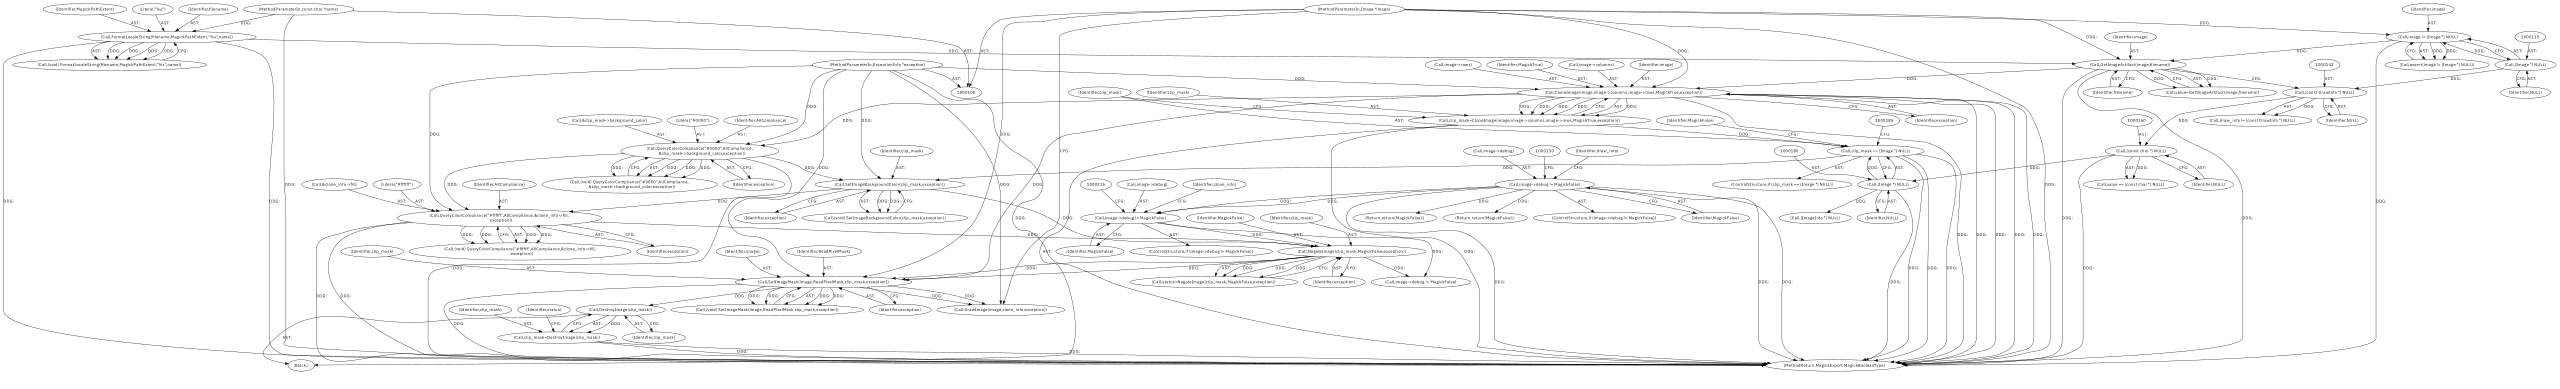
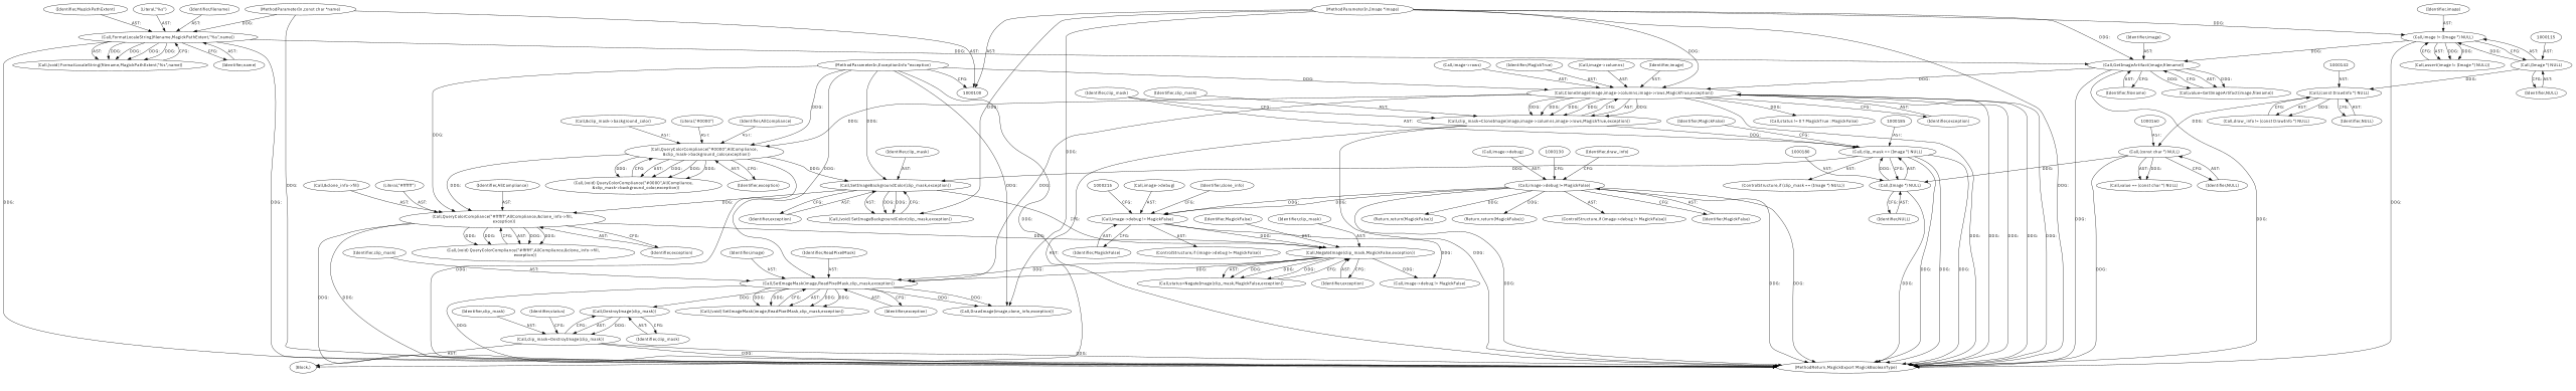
  digraph {
    fontname="IBM Plex Sans"
    node [fontname="IBM Plex Sans"]
    edge [fontname="IBM Plex Sans"]
    n1 [label="(Call,DestroyImage(clip_mask))"]
    n2 [label="(Call,clip_mask=DestroyImage(clip_mask))"]
    n3 [label="(Identifier,clip_mask)"]
    n4 [label="(MethodReturn,MagickExport MagickBooleanType)"]
    n5 [label="(Block,)"]
    n6 [label="(Call,SetImageMask(image,ReadPixelMask,clip_mask,exception))"]
    n7 [label="(Call,(void) SetImageMask(image,ReadPixelMask,clip_mask,exception))"]
    n8 [label="(Call,DrawImage(image,clone_info,exception))"]
    n9 [label="(Identifier,exception)"]
    n10 [label="(Call,CloneImage(image,image->columns,image->rows,MagickTrue,exception))"]
    n11 [label="(Call,clip_mask=CloneImage(image,image->columns,image->rows,MagickTrue,exception))"]
    n12 [label="(Call,QueryColorCompliance(\"#0000\",AllCompliance,\n     &clip_mask->background_color,exception))"]
+   n13 [label="(Call,status != 0 ? MagickTrue : MagickFalse)"]
    n14 [label="(Identifier,exception)"]
    n15 [label="(Call,clip_mask == (Image *) NULL)"]
    n16 [label="(Call,SetImageBackgroundColor(clip_mask,exception))"]
    n17 [label="(Call,QueryColorCompliance(\"#ffffff\",AllCompliance,&clone_info->fill,\n    exception))"]
    n18 [label="(Identifier,exception)"]
    n19 [label="(Call,(void) QueryColorCompliance(\"#0000\",AllCompliance,\n     &clip_mask->background_color,exception))"]
    n20 [label="(Call,GetImageArtifact(image,filename))"]
    n21 [label="(Call,value=GetImageArtifact(image,filename))"]
    n22 [label="(Identifier,filename)"]
    n23 [label="(Call,image != (Image *) NULL)"]
    n24 [label="(Call,(Image *) NULL)"]
    n25 [label="(Call,assert(image != (Image *) NULL))"]
    n26 [label="(Call,(const DrawInfo *) NULL)"]
    n27 [label="(Identifier,NULL)"]
    n28 [label="(MethodParameterIn,Image *image)"]
    1000100
    n30 [label="(Call,(const char *) NULL)"]
    n31 [label="(Identifier,NULL)"]
    n32 [label="(Call,draw_info != (const DrawInfo *) NULL)"]
    n33 [label="(Call,FormatLocaleString(filename,MagickPathExtent,\"%s\",name))"]
    n34 [label="(Call,(void) FormatLocaleString(filename,MagickPathExtent,\"%s\",name))"]
+   n35 [label="(Identifier,name)"]
    n36 [label="(MethodParameterIn,const char *name)"]
    n37 [label="(MethodParameterIn,ExceptionInfo *exception)"]
    n38 [label="(Call,NegateImage(clip_mask,MagickFalse,exception))"]
    n39 [label="(Identifier,exception)"]
    n40 [label="(Call,image->debug != MagickFalse)"]
    n41 [label="(Call,status=NegateImage(clip_mask,MagickFalse,exception))"]
    n42 [label="(Identifier,exception)"]
    n43 [label="(Call,(void) SetImageBackgroundColor(clip_mask,exception))"]
    n44 [label="(Call,(void) QueryColorCompliance(\"#ffffff\",AllCompliance,&clone_info->fill,\n    exception))"]
    n45 [label="(Identifier,exception)"]
    n46 [label="(Call,(Image *) NULL)"]
    n47 [label="(ControlStructure,if (clip_mask == (Image *) NULL))"]
    n48 [label="(Identifier,NULL)"]
-   n49 [label="(Call,(ImageInfo *) NULL)"]
    n50 [label="(Identifier,NULL)"]
    n51 [label="(Call,value == (const char *) NULL)"]
    n52 [label="(Call,image->debug != MagickFalse)"]
    n53 [label="(ControlStructure,if (image->debug != MagickFalse))"]
    n54 [label="(Identifier,MagickFalse)"]
    n55 [label="(Call,image->debug != MagickFalse)"]
    n56 [label="(Return,return(MagickFalse);)"]
    n57 [label="(ControlStructure,if (image->debug != MagickFalse))"]
    n58 [label="(Identifier,MagickFalse)"]
    n59 [label="(Return,return(MagickFalse);)"]
    n60 [label="(Identifier,image)"]
    n61 [label="(Call,image->debug)"]
    n62 [label="(Identifier,AllCompliance)"]
    n63 [label="(Identifier,clip_mask)"]
    n64 [label="(Identifier,image)"]
    n65 [label="(Call,image->rows)"]
    n66 [label="(Literal,\"#ffffff\")"]
    n67 [label="(Identifier,MagickTrue)"]
    n68 [label="(Identifier,clip_mask)"]
    n69 [label="(Call,&clip_mask->background_color)"]
    n70 [label="(Identifier,ReadPixelMask)"]
    n71 [label="(Identifier,clip_mask)"]
    n72 [label="(Identifier,draw_info)"]
    n73 [label="(Literal,\"%s\")"]
    n74 [label="(Call,image->debug)"]
    n75 [label="(Identifier,clip_mask)"]
    n76 [label="(Identifier,filename)"]
    n77 [label="(Identifier,image)"]
    n78 [label="(Identifier,image)"]
    n79 [label="(Identifier,MagickFalse)"]
    n80 [label="(Identifier,AllCompliance)"]
    n81 [label="(Identifier,clip_mask)"]
    n82 [label="(Identifier,MagickPathExtent)"]
    n83 [label="(Identifier,MagickFalse)"]
    n84 [label="(Identifier,clip_mask)"]
    n85 [label="(Identifier,status)"]
    n86 [label="(Identifier,clone_info)"]
    n87 [label="(Literal,\"#0000\")"]
    n88 [label="(Call,&clone_info->fill)"]
    n89 [label="(Call,image->columns)"]
    1000115
    1000185
    1000180
    1000160
    1000142
    1000215
    1000130
    n1 -> n2 [label="AST: "]
    n1 -> n2 [label="DDG: "]
    n1 -> n3 [label="CFG: "]
    n2 -> n1 [label="CFG: "]
    n2 -> n4 [label="DDG: "]
    n2 -> n4 [label="DDG: "]
-   n1 -> n5 [label="AST: "]
+   n2 -> n5 [label="AST: "]
    n3 -> n1 [label="AST: "]
    n6 -> n1 [label="DDG: "]
    n6 -> n4 [label="DDG: "]
    n6 -> n7 [label="AST: "]
    n6 -> n7 [label="DDG: "]
    n6 -> n7 [label="DDG: "]
    n6 -> n7 [label="DDG: "]
    n6 -> n7 [label="DDG: "]
    n6 -> n8 [label="DDG: "]
    n6 -> n8 [label="DDG: "]
    n6 -> n9 [label="CFG: "]
    n7 -> n6 [label="CFG: "]
    n9 -> n6 [label="AST: "]
    n10 -> n4 [label="DDG: "]
    n10 -> n4 [label="DDG: "]
    n10 -> n4 [label="DDG: "]
    n10 -> n4 [label="DDG: "]
    n10 -> n4 [label="DDG: "]
    n10 -> n6 [label="DDG: "]
    n10 -> n11 [label="AST: "]
    n10 -> n11 [label="DDG: "]
    n10 -> n11 [label="DDG: "]
    n10 -> n11 [label="DDG: "]
    n10 -> n11 [label="DDG: "]
    n10 -> n11 [label="DDG: "]
    n10 -> n12 [label="DDG: "]
+   n10 -> n13 [label="DDG: "]
    n10 -> n14 [label="CFG: "]
    n11 -> n4 [label="DDG: "]
    n11 -> n5 [label="AST: "]
    n11 -> n10 [label="CFG: "]
    n11 -> n15 [label="DDG: "]
    n12 -> n4 [label="DDG: "]
    n12 -> n16 [label="DDG: "]
    n12 -> n17 [label="DDG: "]
    n12 -> n18 [label="CFG: "]
    n12 -> n19 [label="AST: "]
    n12 -> n19 [label="DDG: "]
    n12 -> n19 [label="DDG: "]
    n12 -> n19 [label="DDG: "]
    n12 -> n19 [label="DDG: "]
    n14 -> n10 [label="AST: "]
    n15 -> n4 [label="DDG: "]
    n15 -> n4 [label="DDG: "]
    n15 -> n4 [label="DDG: "]
    n15 -> n16 [label="DDG: "]
    n15 -> n46 [label="CFG: "]
    n15 -> n47 [label="AST: "]
    n16 -> n17 [label="DDG: "]
-   n16 -> n38 [label="DDG: "]
+   n16 -> n38 [label="CFG: "]
    n16 -> n42 [label="CFG: "]
    n16 -> n43 [label="AST: "]
    n16 -> n43 [label="DDG: "]
    n16 -> n43 [label="DDG: "]
    n17 -> n4 [label="DDG: "]
    n17 -> n4 [label="DDG: "]
    n17 -> n38 [label="DDG: "]
    n17 -> n44 [label="AST: "]
    n17 -> n44 [label="DDG: "]
    n17 -> n44 [label="DDG: "]
    n17 -> n44 [label="DDG: "]
    n17 -> n44 [label="DDG: "]
    n17 -> n45 [label="CFG: "]
    n18 -> n12 [label="AST: "]
    n19 -> n12 [label="CFG: "]
    n20 -> n4 [label="DDG: "]
    n20 -> n4 [label="DDG: "]
    n20 -> n10 [label="DDG: "]
    n20 -> n21 [label="AST: "]
    n20 -> n21 [label="DDG: "]
    n20 -> n21 [label="DDG: "]
    n20 -> n22 [label="CFG: "]
    n21 -> n20 [label="CFG: "]
    n22 -> n20 [label="AST: "]
    n23 -> n4 [label="DDG: "]
    n23 -> n20 [label="DDG: "]
    n23 -> n24 [label="CFG: "]
    n23 -> n25 [label="AST: "]
    n23 -> n25 [label="DDG: "]
    n23 -> n25 [label="DDG: "]
    n24 -> n23 [label="AST: "]
    n24 -> n23 [label="DDG: "]
    n24 -> n26 [label="DDG: "]
    n24 -> n27 [label="CFG: "]
    n25 -> n23 [label="CFG: "]
    n26 -> n30 [label="DDG: "]
    n26 -> n31 [label="CFG: "]
    n26 -> n32 [label="AST: "]
    n26 -> n32 [label="DDG: "]
    n27 -> n24 [label="AST: "]
    n28 -> n4 [label="DDG: "]
-   n28 -> n6 [label="DDG: "]
-   n28 -> n8 [label="CFG: "]
+   n28 -> n43 [label="DDG: "]
+   n28 -> n8 [label="DDG: "]
    n28 -> n10 [label="DDG: "]
    n28 -> n20 [label="DDG: "]
    n28 -> n23 [label="DDG: "]
    n28 -> 1000100 [label="AST: "]
    n30 -> n4 [label="DDG: "]
    n30 -> n46 [label="DDG: "]
    n30 -> n50 [label="CFG: "]
    n30 -> n51 [label="AST: "]
    n30 -> n51 [label="DDG: "]
    n31 -> n26 [label="AST: "]
-   n20 -> n26 [label="CFG: "]
+   n32 -> n26 [label="CFG: "]
    n33 -> n4 [label="DDG: "]
    n33 -> n4 [label="DDG: "]
    n33 -> n20 [label="DDG: "]
    n33 -> n34 [label="AST: "]
    n33 -> n34 [label="DDG: "]
    n33 -> n34 [label="DDG: "]
    n33 -> n34 [label="DDG: "]
    n33 -> n34 [label="DDG: "]
+   n33 -> n35 [label="CFG: "]
    n34 -> n33 [label="CFG: "]
+   n35 -> n33 [label="AST: "]
    n36 -> n4 [label="DDG: "]
    n36 -> 1000100 [label="AST: "]
    n36 -> n33 [label="DDG: "]
    n37 -> n4 [label="DDG: "]
    n37 -> n6 [label="DDG: "]
    n37 -> n8 [label="DDG: "]
    n37 -> n10 [label="DDG: "]
    n37 -> n12 [label="DDG: "]
    n37 -> n16 [label="DDG: "]
    n37 -> n17 [label="DDG: "]
-   n37 -> 1000100 [label="AST: "]
+   n37 -> 1000100 [label="CFG: "]
    n38 -> n6 [label="DDG: "]
    n38 -> n6 [label="DDG: "]
    n38 -> n39 [label="CFG: "]
    n38 -> n40 [label="DDG: "]
    n38 -> n41 [label="AST: "]
    n38 -> n41 [label="DDG: "]
    n38 -> n41 [label="DDG: "]
    n38 -> n41 [label="DDG: "]
    n39 -> n38 [label="AST: "]
    n41 -> n38 [label="CFG: "]
    n42 -> n16 [label="AST: "]
    n43 -> n16 [label="CFG: "]
    n44 -> n17 [label="CFG: "]
    n45 -> n17 [label="AST: "]
    n46 -> n4 [label="DDG: "]
    n46 -> n15 [label="AST: "]
    n46 -> n15 [label="DDG: "]
    n46 -> n48 [label="CFG: "]
-   n46 -> n49 [label="DDG: "]
    n48 -> n46 [label="AST: "]
    n50 -> n30 [label="AST: "]
    n52 -> n38 [label="DDG: "]
    n52 -> n40 [label="DDG: "]
    n52 -> n53 [label="AST: "]
    n52 -> n54 [label="CFG: "]
    n54 -> n52 [label="AST: "]
    n55 -> n4 [label="DDG: "]
    n55 -> n4 [label="DDG: "]
    n55 -> n4 [label="DDG: "]
    n55 -> n52 [label="DDG: "]
    n55 -> n52 [label="DDG: "]
    n55 -> n56 [label="DDG: "]
    n55 -> n57 [label="AST: "]
    n55 -> n58 [label="CFG: "]
    n55 -> n59 [label="DDG: "]
    n58 -> n55 [label="AST: "]
    n60 -> n23 [label="AST: "]
    n61 -> n52 [label="AST: "]
    n62 -> n12 [label="AST: "]
    n63 -> n11 [label="AST: "]
    n64 -> n10 [label="AST: "]
    n65 -> n10 [label="AST: "]
    n66 -> n17 [label="AST: "]
    n67 -> n10 [label="AST: "]
    n68 -> n2 [label="AST: "]
    n69 -> n12 [label="AST: "]
    n70 -> n6 [label="AST: "]
    n71 -> n6 [label="AST: "]
    n72 -> n55 [label="CFG: "]
    n73 -> n33 [label="AST: "]
    n74 -> n55 [label="AST: "]
    n75 -> n38 [label="AST: "]
    n76 -> n33 [label="AST: "]
    n77 -> n20 [label="AST: "]
    n78 -> n6 [label="AST: "]
    n79 -> n15 [label="CFG: "]
    n80 -> n17 [label="AST: "]
    n81 -> n16 [label="AST: "]
    n82 -> n33 [label="AST: "]
    n83 -> n38 [label="AST: "]
    n84 -> n11 [label="CFG: "]
    n84 -> n15 [label="AST: "]
    n85 -> n2 [label="CFG: "]
    n86 -> n52 [label="CFG: "]
    n87 -> n12 [label="AST: "]
    n88 -> n17 [label="AST: "]
    n89 -> n10 [label="AST: "]
    1000115 -> n24 [label="AST: "]
-   1000185 -> n15 [label="CFG: "]
+   1000185 -> n15 [label="AST: "]
    1000180 -> n46 [label="AST: "]
    1000160 -> n30 [label="AST: "]
    1000142 -> n26 [label="AST: "]
    1000215 -> n52 [label="CFG: "]
    1000130 -> n55 [label="CFG: "]
  }
